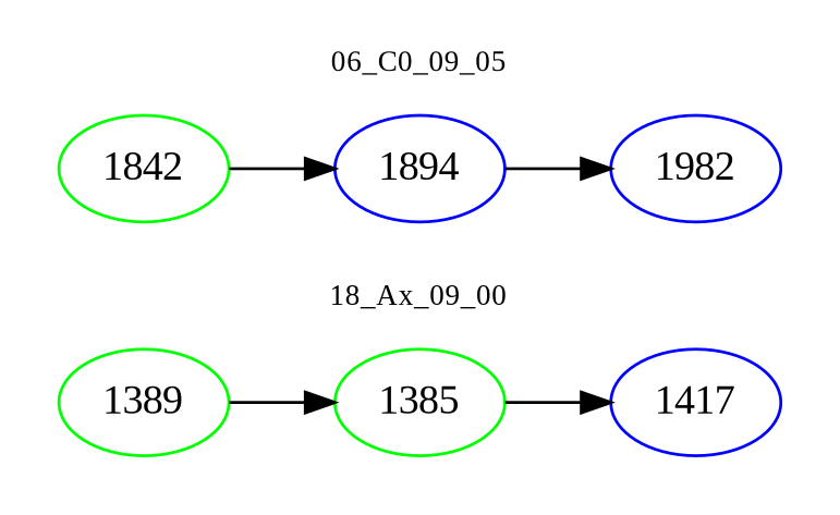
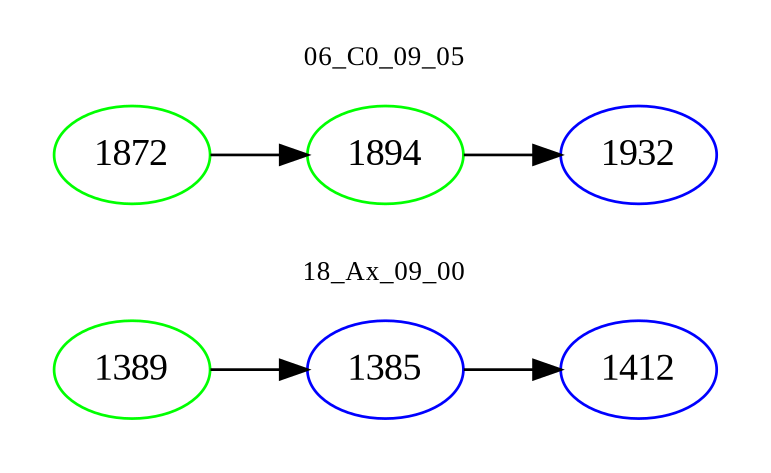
  digraph {
    fontname="Liberation Serif"
    rankdir=LR
    node [color=blue fontname="Liberation Serif"]
    edge [color=black fontname="Liberation Serif"]
    n1 [color=green label=1389]
-   n2 [color=green label=1385]
-   n3 [label=1417]
-   n4 [color=green label=1842]
-   n5 [label=1894]
-   n6 [label=1982]
+   n2 [label=1385]
+   n3 [label=1412]
+   n4 [color=green label=1872]
+   n5 [color=green label=1894]
+   n6 [label=1932]
    subgraph cluster_1 {
      color=white
      fontsize=10
      label="18_Ax_09_00"
      n1
      n2
      n3
    }
    subgraph cluster_2 {
      color=white
      fontsize=10
      label="06_C0_09_05"
      n4
      n5
      n6
    }
    n1 -> n2
    n2 -> n3
    n4 -> n5
    n5 -> n6
  }
